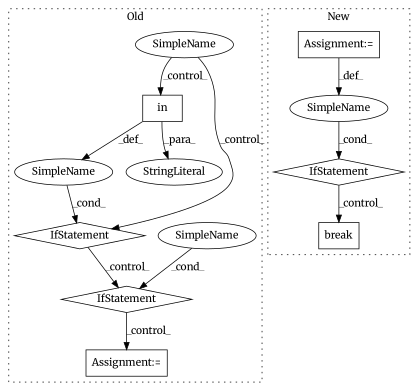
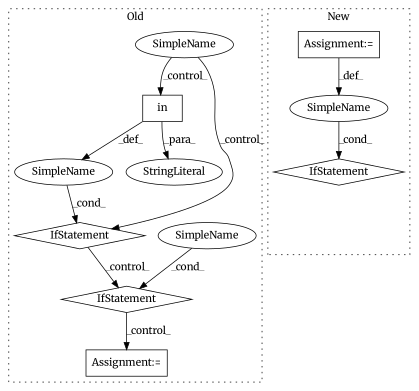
  digraph {
    fontname=Merriweather
    node [a=42 fontname=Merriweather shape=ellipse]
    edge [fontname=Merriweather]
    n1 [a=105 l=32 label=in s=2612 shape=box]
    n2 [a=25 l="4,2" label=IfStatement s="2545,2687" shape=diamond]
    n3 [a=7 l=1 label="Assignment:=" s=3138 shape=box]
    n4 [label=SimpleName]
    n5 [a=45 l=12 label=StringLiteral s=2612]
    n6 [a=25 l="4,2" label=IfStatement s="2747,2816" shape=diamond]
    n7 [label=SimpleName]
    n8 [label=SimpleName]
-   n9 [a=10 l=6 label=break s=6145 shape=box]
    n10 [a=7 l="57,2" label="Assignment:=" s="5571,5665" shape=box]
    n11 [a=25 l="4,2" label=IfStatement s="6042,6131" shape=diamond]
    n12 [label=SimpleName]
    subgraph cluster_1 {
      label=Old
      style=dotted
      n1
      n2
      n3
      n4
      n5
      n6
      n7
      n8
    }
    subgraph cluster_2 {
      label=New
      style=dotted
-     n9
      n10
      n11
      n12
    }
    n1 -> n4 [label=_def_]
    n1 -> n5 [label=_para_]
    n2 -> n6 [label=_control_]
    n4 -> n2 [label=_cond_]
    n6 -> n3 [label=_control_]
    n7 -> n6 [label=_cond_]
    n8 -> n1 [label=_control_]
    n8 -> n2 [label=_control_]
    n10 -> n12 [label=_def_]
-   n11 -> n9 [label=_control_]
    n12 -> n11 [label=_cond_]
  }
